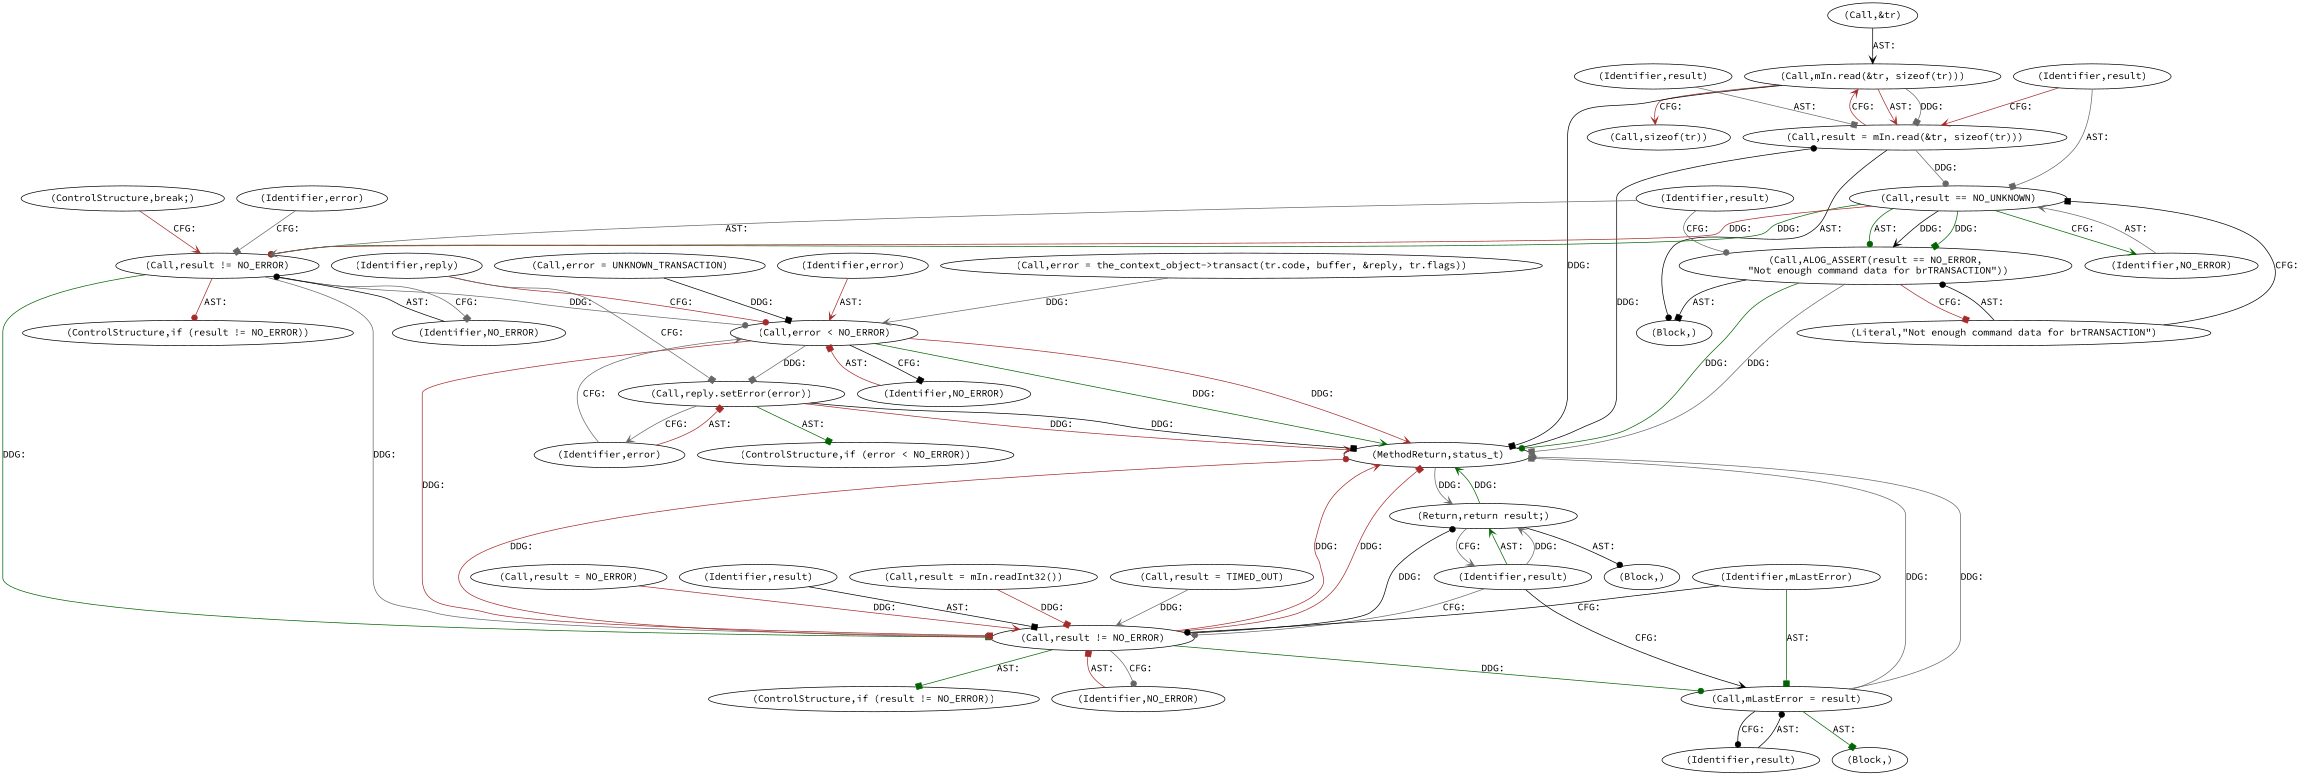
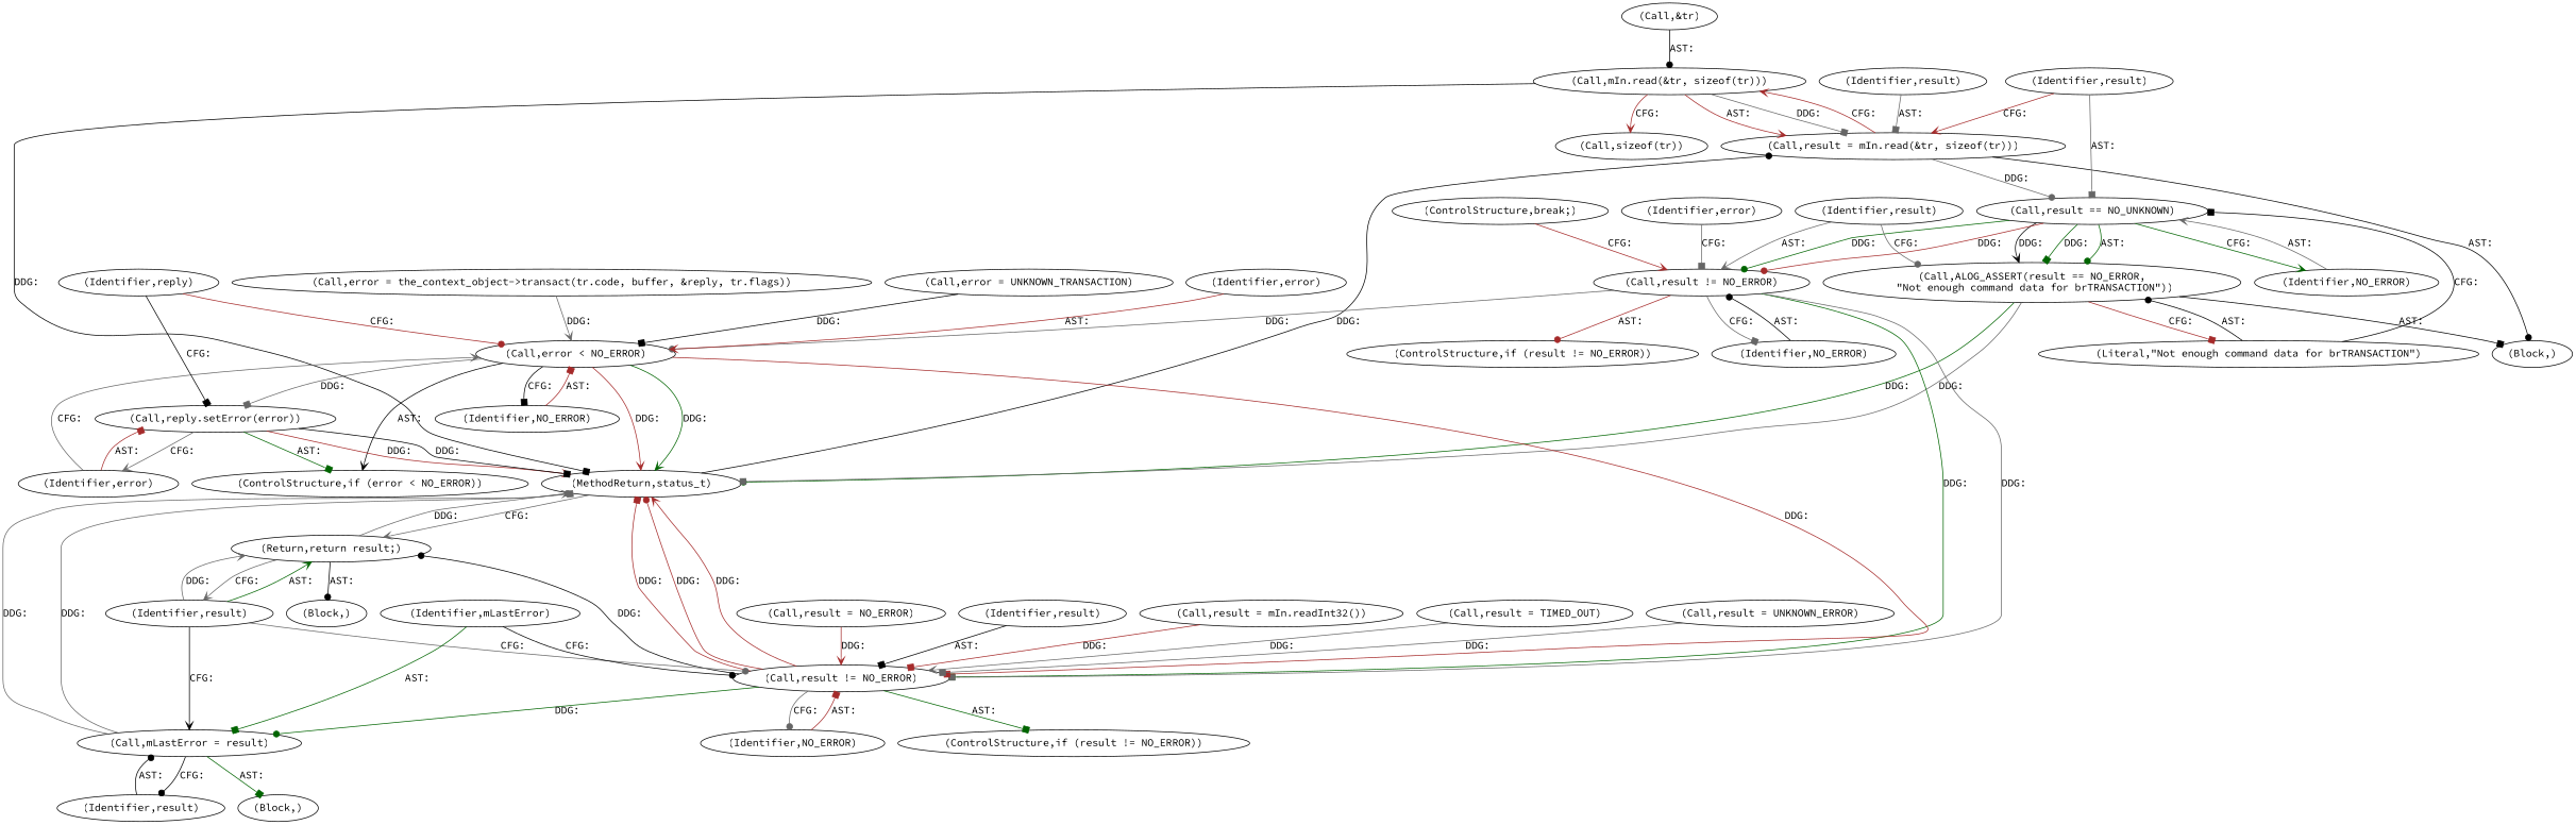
  digraph {
    fontname="Source Code Pro"
    node [fontname="Source Code Pro"]
    edge [arrowhead=box color=gray40 fontname="Source Code Pro"]
    n1 [label="(Call,mIn.read(&tr, sizeof(tr)))"]
    n2 [label="(Call,result = mIn.read(&tr, sizeof(tr)))"]
    n3 [label="(Call,sizeof(tr))"]
    n4 [label="(MethodReturn,status_t)"]
    n5 [label="(Call,result == NO_UNKNOWN)"]
    n6 [label="(Block,)"]
    n7 [label="(Return,return result;)"]
    n8 [label="(Call,ALOG_ASSERT(result == NO_ERROR,\n \"Not enough command data for brTRANSACTION\"))"]
    n9 [label="(Call,result != NO_ERROR)"]
    n10 [label="(Identifier,NO_ERROR)"]
    n11 [label="(Literal,\"Not enough command data for brTRANSACTION\")"]
    n12 [label="(Call,error < NO_ERROR)"]
    n13 [label="(Call,result != NO_ERROR)"]
    n14 [label="(ControlStructure,if (result != NO_ERROR))"]
    n15 [label="(Identifier,NO_ERROR)"]
    n16 [label="(Call,reply.setError(error))"]
    n17 [label="(Identifier,NO_ERROR)"]
    n18 [label="(ControlStructure,if (error < NO_ERROR))"]
    n19 [label="(Call,mLastError = result)"]
    n20 [label="(Identifier,NO_ERROR)"]
    n21 [label="(ControlStructure,if (result != NO_ERROR))"]
    n22 [label="(Identifier,error)"]
    n23 [label="(Identifier,result)"]
    n24 [label="(Block,)"]
    n25 [label="(Identifier,result)"]
    n26 [label="(Block,)"]
    n27 [label="(Call,result = NO_ERROR)"]
    n28 [label="(Identifier,result)"]
    n29 [label="(Call,error = the_context_object->transact(tr.code, buffer, &reply, tr.flags))"]
    n30 [label="(Call,&tr)"]
    n31 [label="(Identifier,result)"]
    n32 [label="(Identifier,reply)"]
    n33 [label="(Call,result = mIn.readInt32())"]
    n34 [label="(Call,result = TIMED_OUT)"]
    n35 [label="(ControlStructure,break;)"]
    n36 [label="(Identifier,mLastError)"]
+   n37 [label="(Call,result = UNKNOWN_ERROR)"]
    n38 [label="(Identifier,result)"]
    n39 [label="(Call,error = UNKNOWN_TRANSACTION)"]
    n40 [label="(Identifier,result)"]
    n41 [label="(Identifier,error)"]
    n42 [label="(Identifier,error)"]
    n1 -> n2 [arrowhead=vee color=brown label="AST: "]
    n1 -> n2 [label="DDG: "]
    n1 -> n3 [arrowhead=vee color=brown label="CFG: "]
    n1 -> n4 [color=black label="DDG: "]
    n2 -> n1 [arrowhead=vee color=brown label="CFG: "]
    n2 -> n5 [arrowhead=dot label="DDG: "]
    n2 -> n6 [arrowhead=dot color=black label="AST: "]
    n4 -> n2 [arrowhead=dot color=black label="DDG: "]
-   n4 -> n7 [arrowhead=vee label="DDG: "]
+   n4 -> n7 [arrowhead=vee label="CFG: "]
    n5 -> n8 [arrowhead=dot color=darkgreen label="AST: "]
    n5 -> n8 [arrowhead=vee color=black label="DDG: "]
    n5 -> n8 [color=darkgreen label="DDG: "]
    n5 -> n9 [arrowhead=dot color=darkgreen label="DDG: "]
    n5 -> n9 [arrowhead=dot color=brown label="DDG: "]
    n5 -> n10 [arrowhead=vee color=darkgreen label="CFG: "]
-   n7 -> n4 [arrowhead=vee color=darkgreen label="DDG: "]
+   n7 -> n4 [arrowhead=vee label="DDG: "]
    n7 -> n25 [arrowhead=vee label="CFG: "]
    n7 -> n26 [arrowhead=dot color=black label="AST: "]
    n8 -> n4 [arrowhead=dot color=darkgreen label="DDG: "]
    n8 -> n4 [label="DDG: "]
    n8 -> n6 [color=black label="AST: "]
    n8 -> n11 [color=brown label="CFG: "]
    n9 -> n12 [arrowhead=dot label="DDG: "]
    n9 -> n13 [color=darkgreen label="DDG: "]
    n9 -> n13 [label="DDG: "]
    n9 -> n14 [arrowhead=dot color=brown label="AST: "]
    n9 -> n15 [label="CFG: "]
    n10 -> n5 [arrowhead=vee label="AST: "]
    n11 -> n5 [color=black label="CFG: "]
    n11 -> n8 [arrowhead=dot color=black label="AST: "]
    n12 -> n4 [arrowhead=vee color=darkgreen label="DDG: "]
    n12 -> n4 [arrowhead=vee color=brown label="DDG: "]
    n12 -> n13 [color=brown label="DDG: "]
    n12 -> n16 [label="DDG: "]
    n12 -> n17 [color=black label="CFG: "]
+   n12 -> n18 [arrowhead=vee color=black label="AST: "]
    n13 -> n4 [arrowhead=dot color=brown label="DDG: "]
    n13 -> n4 [arrowhead=vee color=brown label="DDG: "]
    n13 -> n4 [color=brown label="DDG: "]
    n13 -> n7 [arrowhead=dot color=black label="DDG: "]
    n13 -> n19 [arrowhead=dot color=darkgreen label="DDG: "]
    n13 -> n20 [arrowhead=dot label="CFG: "]
    n13 -> n21 [color=darkgreen label="AST: "]
    n15 -> n9 [arrowhead=dot color=black label="AST: "]
    n16 -> n4 [arrowhead=vee color=brown label="DDG: "]
    n16 -> n4 [color=black label="DDG: "]
    n16 -> n18 [color=darkgreen label="AST: "]
    n16 -> n22 [arrowhead=vee label="CFG: "]
    n17 -> n12 [color=brown label="AST: "]
    n19 -> n4 [label="DDG: "]
    n19 -> n4 [arrowhead=dot label="DDG: "]
    n19 -> n23 [arrowhead=dot color=black label="CFG: "]
    n19 -> n24 [color=darkgreen label="AST: "]
    n20 -> n13 [color=brown label="AST: "]
    n22 -> n12 [arrowhead=vee label="CFG: "]
    n22 -> n16 [color=brown label="AST: "]
    n23 -> n19 [arrowhead=dot color=black label="AST: "]
    n25 -> n7 [arrowhead=vee color=darkgreen label="AST: "]
    n25 -> n7 [arrowhead=vee label="DDG: "]
    n25 -> n13 [arrowhead=dot label="CFG: "]
    n25 -> n19 [arrowhead=vee color=black label="CFG: "]
    n27 -> n13 [arrowhead=vee color=brown label="DDG: "]
    n28 -> n13 [color=black label="AST: "]
    n29 -> n12 [arrowhead=vee label="DDG: "]
-   n30 -> n1 [arrowhead=vee color=black label="AST: "]
+   n30 -> n1 [arrowhead=dot color=black label="AST: "]
    n31 -> n2 [arrowhead=vee color=brown label="CFG: "]
    n31 -> n5 [label="AST: "]
    n32 -> n12 [arrowhead=dot color=brown label="CFG: "]
-   n32 -> n16 [label="CFG: "]
+   n32 -> n16 [color=black label="CFG: "]
    n33 -> n13 [color=brown label="DDG: "]
    n34 -> n13 [arrowhead=vee label="DDG: "]
    n35 -> n9 [arrowhead=vee color=brown label="CFG: "]
    n36 -> n13 [arrowhead=dot color=black label="CFG: "]
    n36 -> n19 [color=darkgreen label="AST: "]
+   n37 -> n13 [label="DDG: "]
    n38 -> n8 [arrowhead=dot label="CFG: "]
    n38 -> n9 [arrowhead=vee label="AST: "]
    n39 -> n12 [color=black label="DDG: "]
    n40 -> n2 [label="AST: "]
    n41 -> n12 [arrowhead=vee color=brown label="AST: "]
    n42 -> n9 [label="CFG: "]
  }
